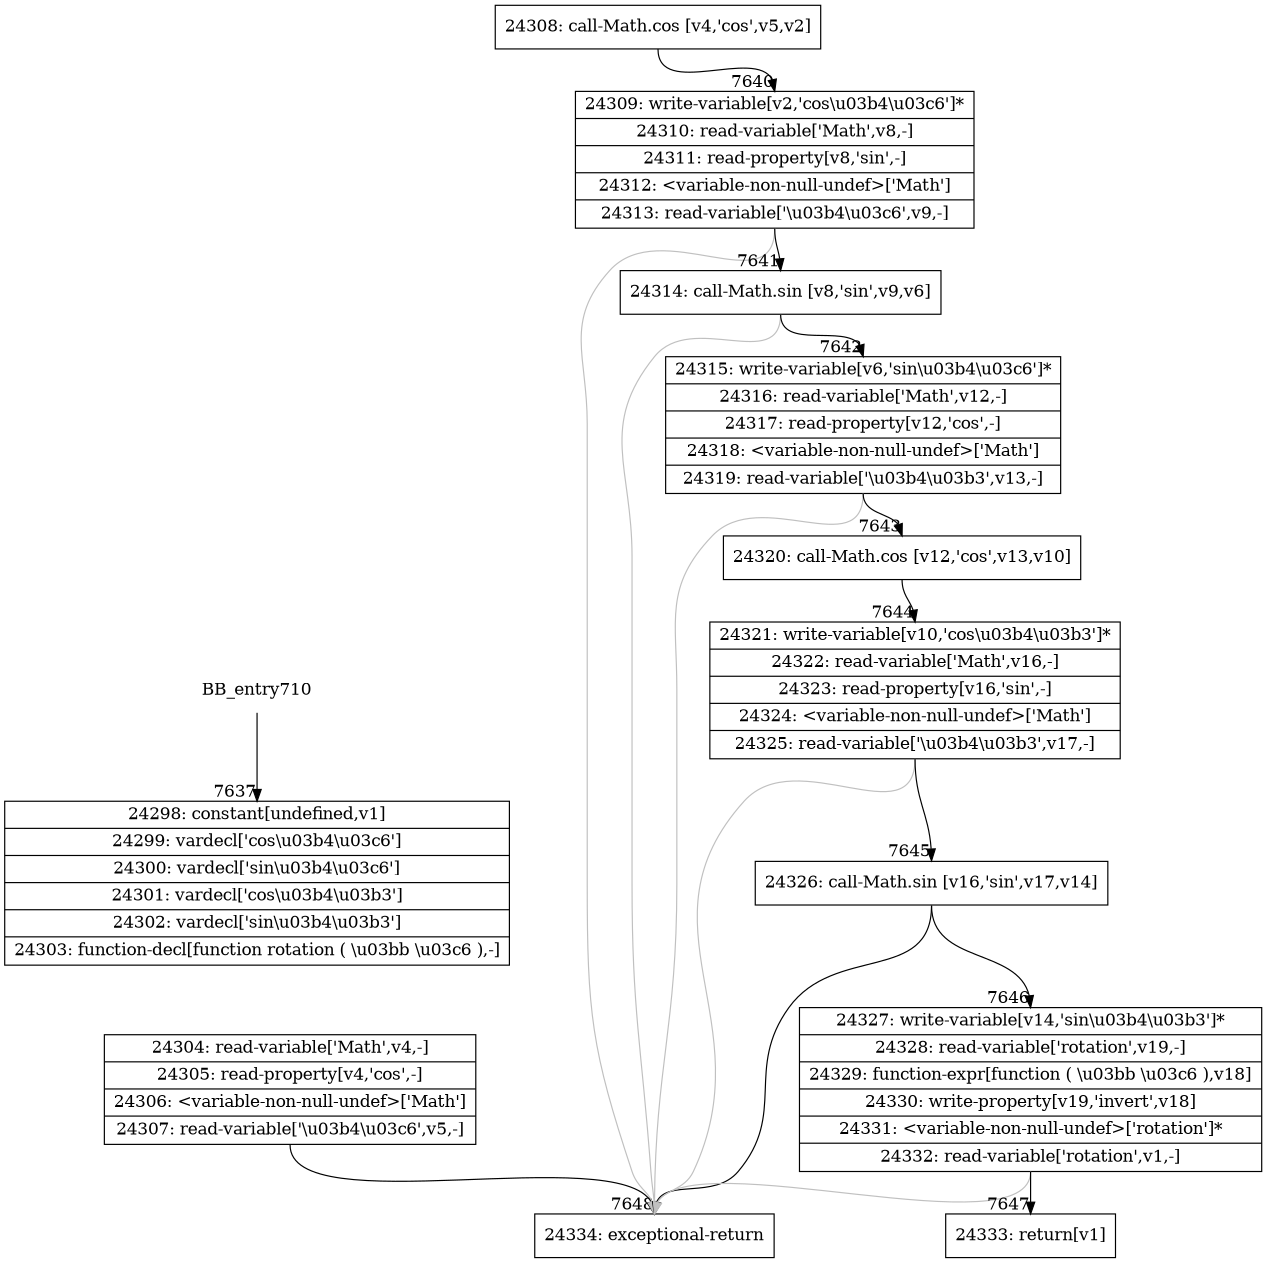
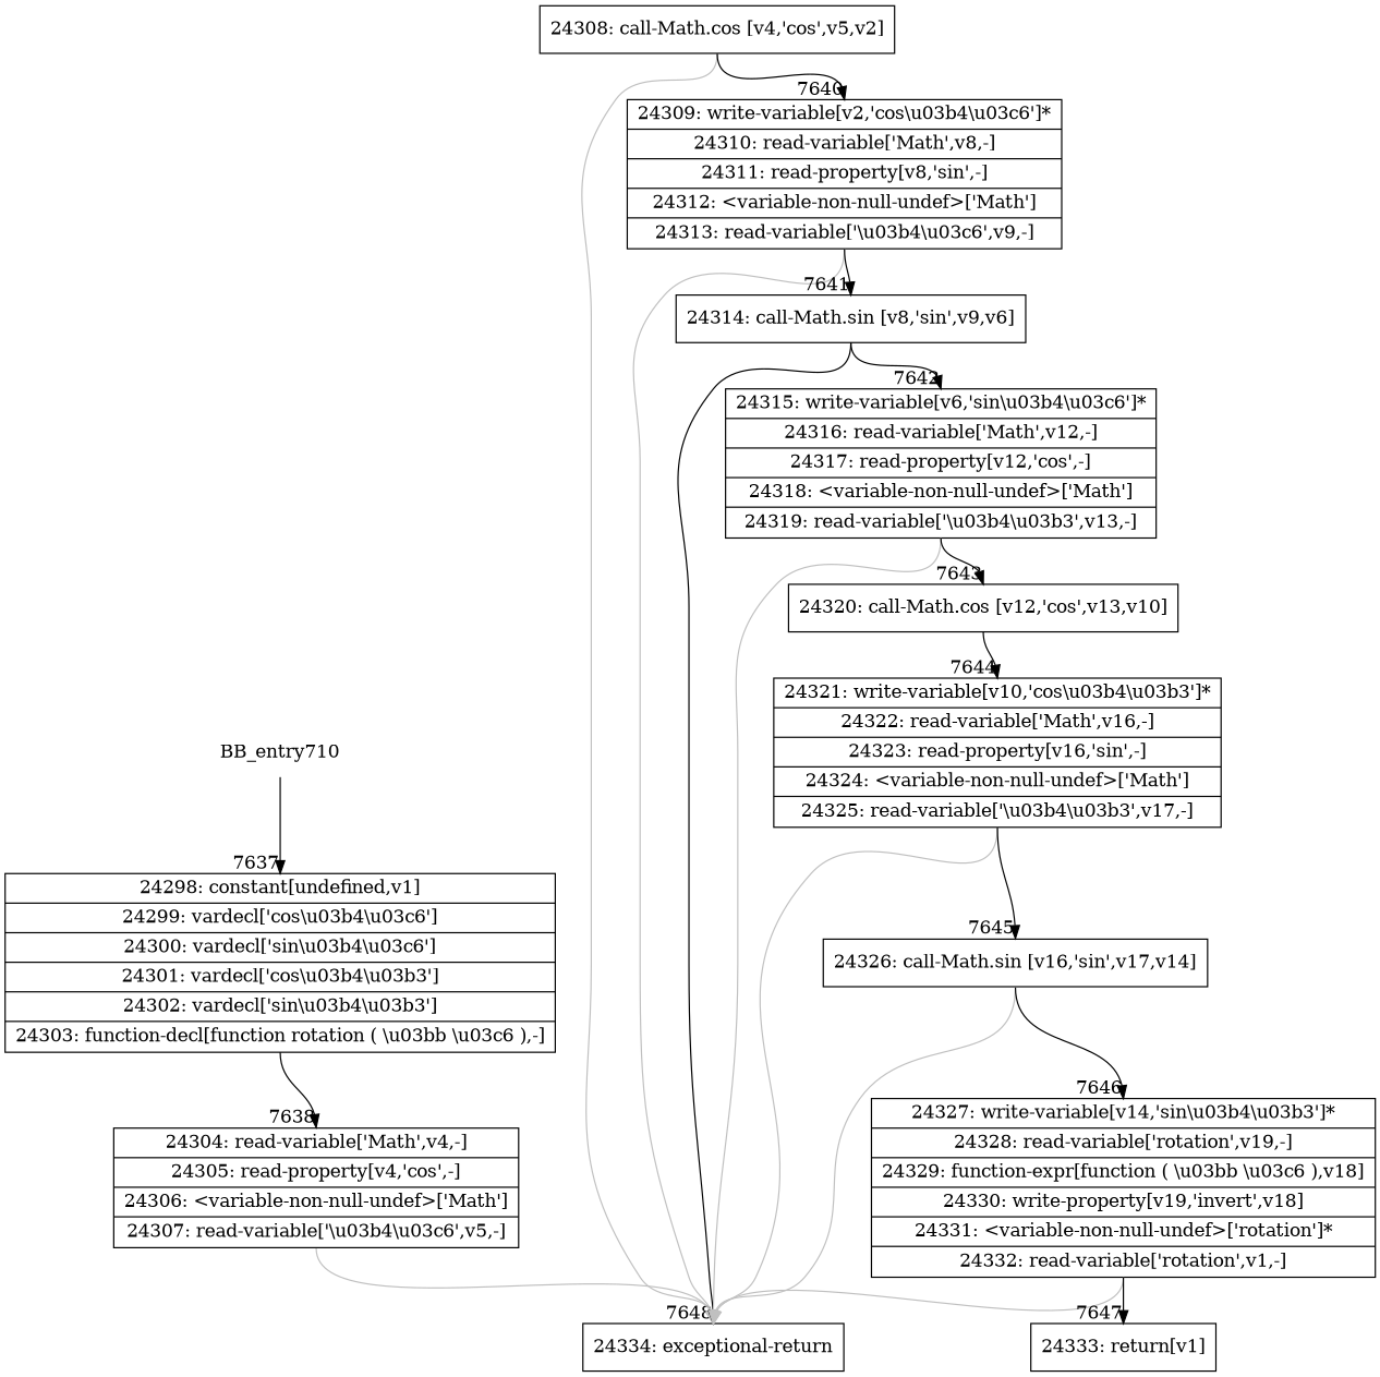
  digraph {
    rankdir=TD
    node [shape=record]
    edge [headport=n tailport=s]
    n1 [label=BB_entry710 shape=none]
    n2 [label="{24298: constant[undefined,v1]|24299: vardecl['cos\\u03b4\\u03c6']|24300: vardecl['sin\\u03b4\\u03c6']|24301: vardecl['cos\\u03b4\\u03b3']|24302: vardecl['sin\\u03b4\\u03b3']|24303: function-decl[function rotation ( \\u03bb \\u03c6 ),-]}"]
    n3 [label="{24304: read-variable['Math',v4,-]|24305: read-property[v4,'cos',-]|24306: \<variable-non-null-undef\>['Math']|24307: read-variable['\\u03b4\\u03c6',v5,-]}"]
    n4 [label="{24334: exceptional-return}"]
    n5 [label="{24308: call-Math.cos [v4,'cos',v5,v2]}"]
    n6 [label="{24309: write-variable[v2,'cos\\u03b4\\u03c6']*|24310: read-variable['Math',v8,-]|24311: read-property[v8,'sin',-]|24312: \<variable-non-null-undef\>['Math']|24313: read-variable['\\u03b4\\u03c6',v9,-]}"]
    n7 [label="{24314: call-Math.sin [v8,'sin',v9,v6]}"]
    n8 [label="{24315: write-variable[v6,'sin\\u03b4\\u03c6']*|24316: read-variable['Math',v12,-]|24317: read-property[v12,'cos',-]|24318: \<variable-non-null-undef\>['Math']|24319: read-variable['\\u03b4\\u03b3',v13,-]}"]
    n9 [label="{24320: call-Math.cos [v12,'cos',v13,v10]}"]
    n10 [label="{24321: write-variable[v10,'cos\\u03b4\\u03b3']*|24322: read-variable['Math',v16,-]|24323: read-property[v16,'sin',-]|24324: \<variable-non-null-undef\>['Math']|24325: read-variable['\\u03b4\\u03b3',v17,-]}"]
    n11 [label="{24326: call-Math.sin [v16,'sin',v17,v14]}"]
    n12 [label="{24327: write-variable[v14,'sin\\u03b4\\u03b3']*|24328: read-variable['rotation',v19,-]|24329: function-expr[function ( \\u03bb \\u03c6 ),v18]|24330: write-property[v19,'invert',v18]|24331: \<variable-non-null-undef\>['rotation']*|24332: read-variable['rotation',v1,-]}"]
    n13 [label="{24333: return[v1]}"]
    n1 -> n2 [headlabel="    7637"]
-   n3 -> n4 [color=black headlabel="      7648"]
+   n2 -> n3 [headlabel="      7638"]
+   n3 -> n4 [color=gray headlabel="      7648"]
+   n5 -> n4 [color=gray]
    n5 -> n6 [headlabel="      7640"]
    n6 -> n4 [color=gray]
    n6 -> n7 [headlabel="      7641"]
-   n7 -> n4 [color=gray]
+   n7 -> n4 [color=black]
    n7 -> n8 [headlabel="      7642"]
    n8 -> n4 [color=gray]
    n8 -> n9 [headlabel="      7643"]
    n9 -> n10 [headlabel="      7644"]
    n10 -> n4 [color=gray]
    n10 -> n11 [headlabel="      7645"]
-   n11 -> n4 [color=black]
+   n11 -> n4 [color=gray]
    n11 -> n12 [headlabel="      7646"]
    n12 -> n4 [color=gray]
    n12 -> n13 [headlabel="      7647"]
  }
